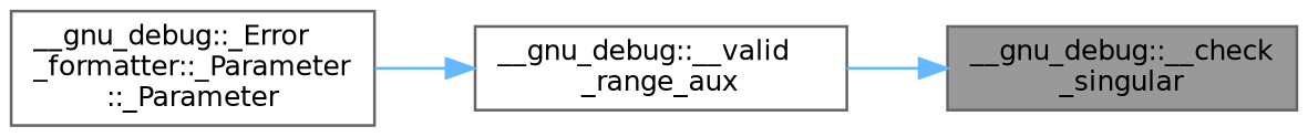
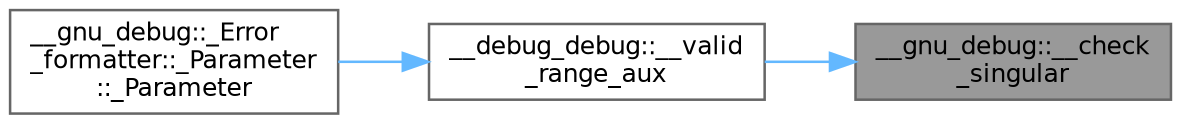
  digraph {
    rankdir=RL
    node [color=grey40 fillcolor=white fontname=Helvetica fontsize=10 shape=box style=filled]
    edge [color=steelblue1 dir=back fontname=Helvetica fontsize=10 labelfontname=Helvetica labelfontsize=10 style=solid]
    n1 [color=gray40 fillcolor=grey60 fontcolor=black height=0.2 label="__gnu_debug::__check\l_singular" width=0.4]
-   n2 [height=0.2 label="__gnu_debug::__valid\l_range_aux" width=0.4]
+   n2 [height=0.2 label="__debug_debug::__valid\l_range_aux" width=0.4]
    n3 [height=0.2 label="__gnu_debug::_Error\l_formatter::_Parameter\l::_Parameter" width=0.4]
    n1 -> n2
    n2 -> n3
  }
